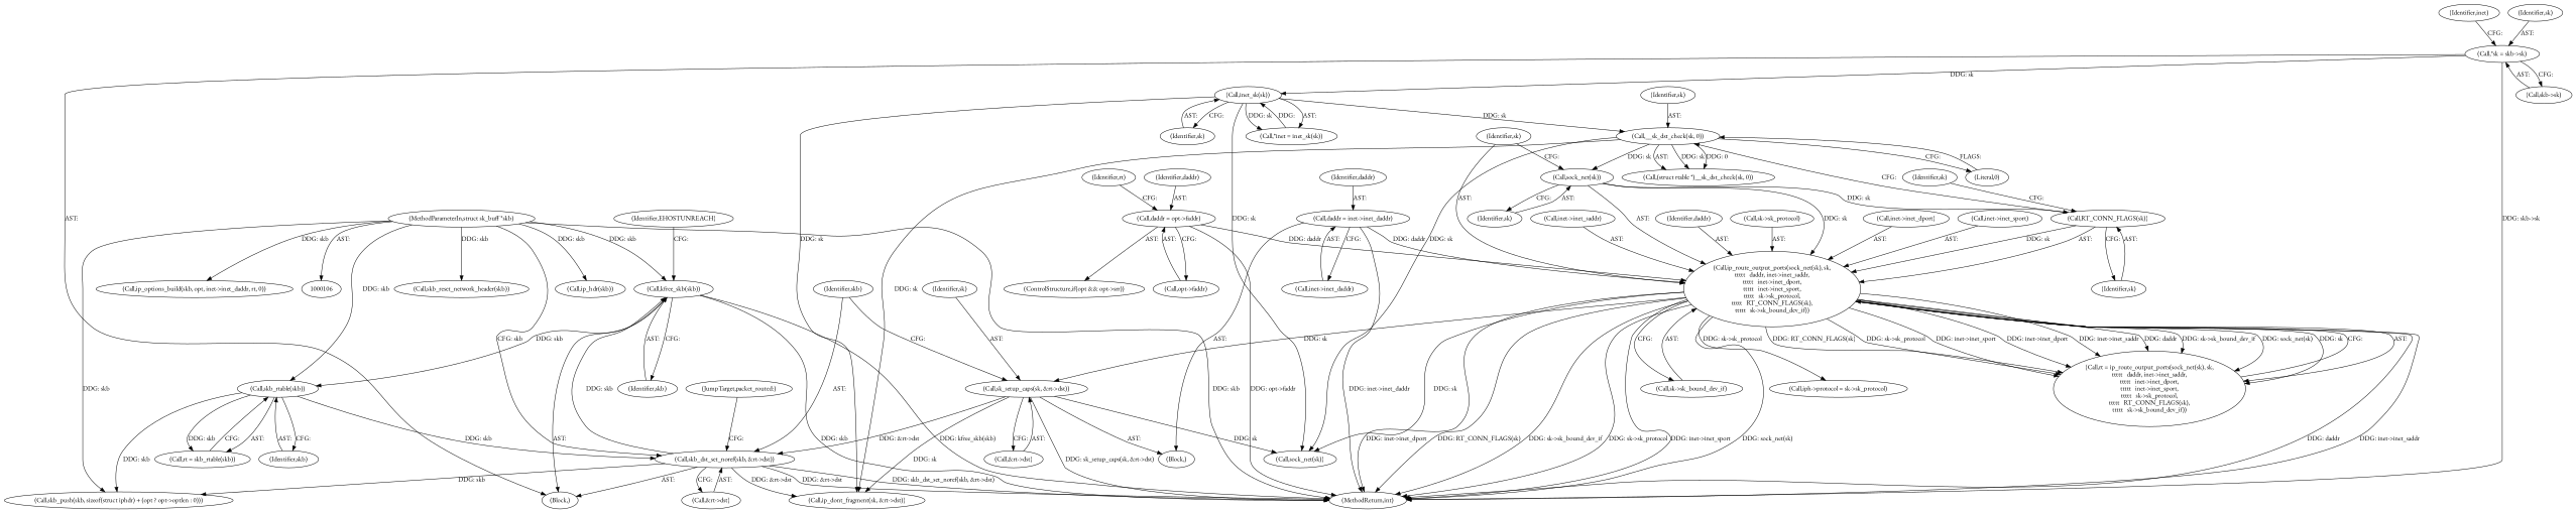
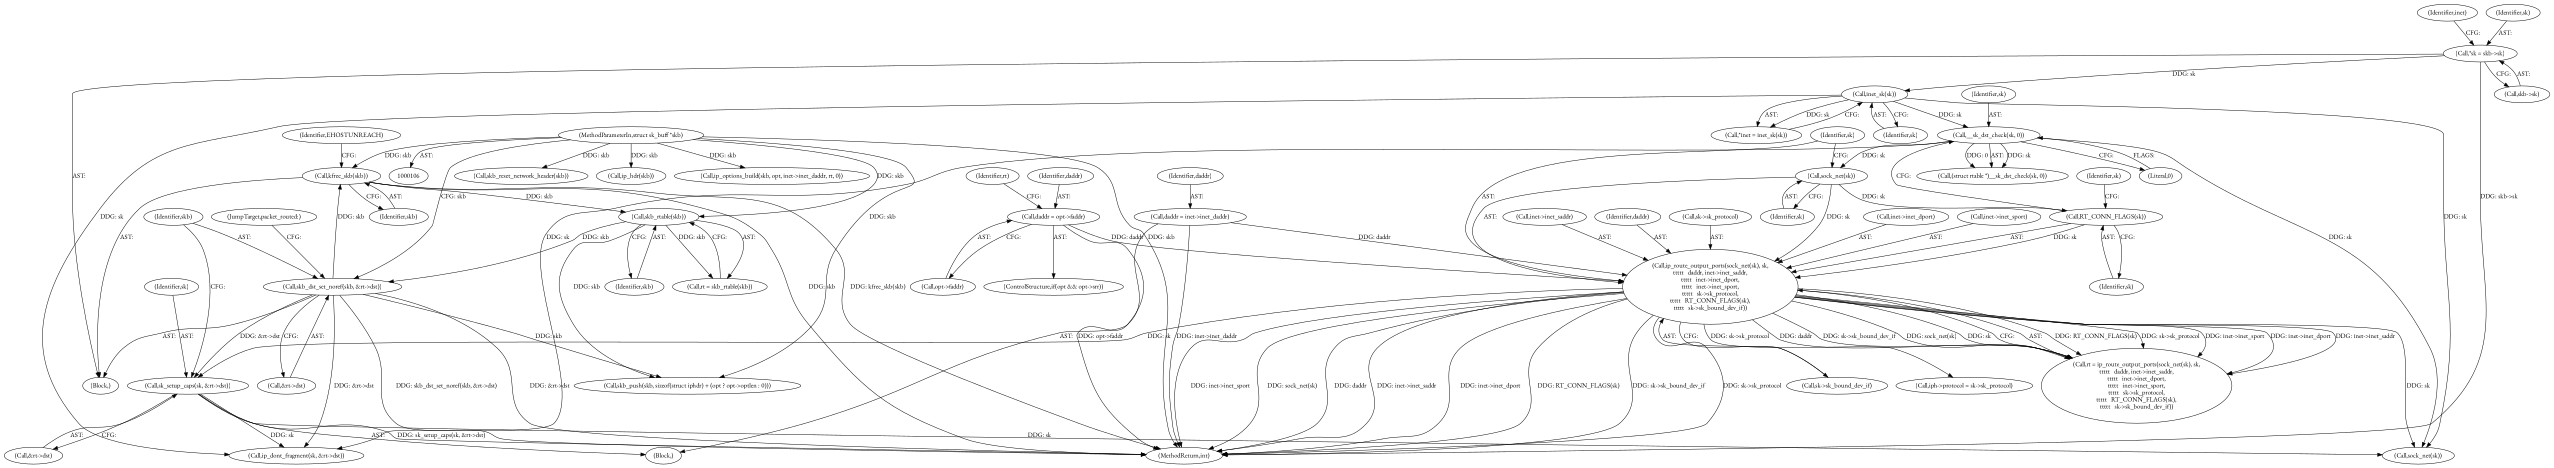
  digraph {
    fontname="EB Garamond"
    node [fontname="EB Garamond"]
    edge [fontname="EB Garamond"]
    n1 [label="(Call,kfree_skb(skb))"]
    n2 [label="(Block,)"]
    n3 [label="(MethodReturn,int)"]
    n4 [label="(Identifier,skb)"]
    n5 [label="(Call,skb_rtable(skb))"]
    n6 [label="(Call,skb_dst_set_noref(skb, &rt->dst))"]
    n7 [label="(Call,&rt->dst)"]
    n8 [label="(Call,skb_push(skb, sizeof(struct iphdr) + (opt ? opt->optlen : 0)))"]
    n9 [label="(Call,ip_dont_fragment(sk, &rt->dst))"]
    n10 [label="(Identifier,skb)"]
    n11 [label="(Call,rt = skb_rtable(skb))"]
    n12 [label="(MethodParameterIn,struct sk_buff *skb)"]
    n13 [label="(Call,skb_reset_network_header(skb))"]
    n14 [label="(Call,ip_hdr(skb))"]
    n15 [label="(Call,ip_options_build(skb, opt, inet->inet_daddr, rt, 0))"]
    1000106
    n17 [label="(Call,sk_setup_caps(sk, &rt->dst))"]
    n18 [label="(Call,sock_net(sk))"]
    n19 [label="(Block,)"]
    n20 [label="(Call,&rt->dst)"]
    n21 [label="(Call,ip_route_output_ports(sock_net(sk), sk,\n\t\t\t\t\t   daddr, inet->inet_saddr,\n\t\t\t\t\t   inet->inet_dport,\n\t\t\t\t\t   inet->inet_sport,\n\t\t\t\t\t   sk->sk_protocol,\n\t\t\t\t\t   RT_CONN_FLAGS(sk),\n\t\t\t\t\t   sk->sk_bound_dev_if))"]
    n22 [label="(Call,iph->protocol = sk->sk_protocol)"]
    n23 [label="(Call,rt = ip_route_output_ports(sock_net(sk), sk,\n\t\t\t\t\t   daddr, inet->inet_saddr,\n\t\t\t\t\t   inet->inet_dport,\n\t\t\t\t\t   inet->inet_sport,\n\t\t\t\t\t   sk->sk_protocol,\n\t\t\t\t\t   RT_CONN_FLAGS(sk),\n\t\t\t\t\t   sk->sk_bound_dev_if))"]
    n24 [label="(Call,sk->sk_bound_dev_if)"]
    n25 [label="(Call,sock_net(sk))"]
    n26 [label="(Call,RT_CONN_FLAGS(sk))"]
    n27 [label="(Identifier,sk)"]
    n28 [label="(Call,__sk_dst_check(sk, 0))"]
    n29 [label="(Identifier,sk)"]
    n30 [label="(Call,(struct rtable *)__sk_dst_check(sk, 0))"]
    n31 [label="(Literal,0)"]
    n32 [label="(Call,inet_sk(sk))"]
    n33 [label="(Identifier,sk)"]
    n34 [label="(Call,*inet = inet_sk(sk))"]
    n35 [label="(Call,*sk = skb->sk)"]
    n36 [label="(Call,skb->sk)"]
    n37 [label="(Call,daddr = opt->faddr)"]
    n38 [label="(ControlStructure,if(opt && opt->srr))"]
    n39 [label="(Call,opt->faddr)"]
    n40 [label="(Call,daddr = inet->inet_daddr)"]
-   n41 [label="(Call,inet->inet_daddr)"]
    n42 [label="(Call,inet->inet_saddr)"]
    n43 [label="(Identifier,inet)"]
    n44 [label="(Identifier,daddr)"]
    n45 [label="(Identifier,sk)"]
    n46 [label="(Identifier,skb)"]
    n47 [label="(Identifier,daddr)"]
    n48 [label="(Identifier,EHOSTUNREACH)"]
    n49 [label="(Identifier,sk)"]
    n50 [label="(Identifier,daddr)"]
    n51 [label="(Identifier,rt)"]
    n52 [label="(Identifier,sk)"]
    n53 [label="(Identifier,sk)"]
    n54 [label="(Call,sk->sk_protocol)"]
    n55 [label="(Call,inet->inet_dport)"]
    n56 [label="(Call,inet->inet_sport)"]
    n57 [label="(JumpTarget,packet_routed:)"]
    n58 [label="(Identifier,sk)"]
    n1 -> n2 [label="AST: "]
    n1 -> n3 [label="DDG: skb"]
    n1 -> n3 [label="DDG: kfree_skb(skb)"]
    n1 -> n4 [label="CFG: "]
    n1 -> n5 [label="DDG: skb"]
    n4 -> n1 [label="AST: "]
    n5 -> n6 [label="DDG: skb"]
    n5 -> n8 [label="DDG: skb"]
    n5 -> n10 [label="CFG: "]
    n5 -> n11 [label="AST: "]
    n5 -> n11 [label="DDG: skb"]
    n6 -> n1 [label="DDG: skb"]
    n6 -> n2 [label="AST: "]
    n6 -> n3 [label="DDG: skb_dst_set_noref(skb, &rt->dst)"]
    n6 -> n3 [label="DDG: &rt->dst"]
    n6 -> n7 [label="CFG: "]
    n6 -> n8 [label="DDG: skb"]
    n6 -> n9 [label="DDG: &rt->dst"]
    n7 -> n6 [label="AST: "]
    n10 -> n5 [label="AST: "]
    n11 -> n5 [label="CFG: "]
    n12 -> n1 [label="DDG: skb"]
    n12 -> n3 [label="DDG: skb"]
    n12 -> n5 [label="DDG: skb"]
    n12 -> n6 [label="CFG: skb"]
    n12 -> n8 [label="DDG: skb"]
    n12 -> n13 [label="DDG: skb"]
    n12 -> n14 [label="DDG: skb"]
    n12 -> n15 [label="DDG: skb"]
    n12 -> 1000106 [label="AST: "]
    n17 -> n3 [label="DDG: sk_setup_caps(sk, &rt->dst)"]
-   n17 -> n6 [label="DDG: &rt->dst"]
+   n6 -> n17 [label="DDG: &rt->dst"]
    n17 -> n9 [label="DDG: sk"]
    n17 -> n18 [label="DDG: sk"]
    n17 -> n19 [label="AST: "]
    n17 -> n20 [label="CFG: "]
    n20 -> n17 [label="AST: "]
    n21 -> n3 [label="DDG: inet->inet_dport"]
    n21 -> n3 [label="DDG: RT_CONN_FLAGS(sk)"]
    n21 -> n3 [label="DDG: sk->sk_bound_dev_if"]
    n21 -> n3 [label="DDG: sk->sk_protocol"]
    n21 -> n3 [label="DDG: inet->inet_sport"]
    n21 -> n3 [label="DDG: sock_net(sk)"]
    n21 -> n3 [label="DDG: daddr"]
    n21 -> n3 [label="DDG: inet->inet_saddr"]
    n21 -> n17 [label="DDG: sk"]
    n21 -> n18 [label="DDG: sk"]
    n21 -> n22 [label="DDG: sk->sk_protocol"]
    n21 -> n23 [label="AST: "]
    n21 -> n23 [label="DDG: RT_CONN_FLAGS(sk)"]
    n21 -> n23 [label="DDG: sk->sk_protocol"]
    n21 -> n23 [label="DDG: inet->inet_sport"]
    n21 -> n23 [label="DDG: inet->inet_dport"]
    n21 -> n23 [label="DDG: inet->inet_saddr"]
    n21 -> n23 [label="DDG: daddr"]
    n21 -> n23 [label="DDG: sk->sk_bound_dev_if"]
    n21 -> n23 [label="DDG: sock_net(sk)"]
    n21 -> n23 [label="DDG: sk"]
    n21 -> n24 [label="CFG: "]
    n23 -> n21 [label="CFG: "]
    n24 -> n21 [label="AST: "]
    n25 -> n21 [label="AST: "]
    n25 -> n21 [label="DDG: sk"]
    n25 -> n26 [label="DDG: sk"]
    n25 -> n27 [label="CFG: "]
    n26 -> n21 [label="AST: "]
    n26 -> n21 [label="DDG: sk"]
    n26 -> n28 [label="CFG: "]
    n26 -> n29 [label="CFG: "]
    n27 -> n25 [label="AST: "]
    n28 -> n9 [label="DDG: sk"]
    n28 -> n18 [label="DDG: sk"]
    n28 -> n25 [label="DDG: sk"]
    n28 -> n30 [label="AST: "]
    n28 -> n30 [label="DDG: sk"]
    n28 -> n30 [label="DDG: 0"]
    n28 -> n31 [label="CFG: "]
    n29 -> n26 [label="AST: "]
    n31 -> n28 [label="FLAGS: "]
    n32 -> n9 [label="DDG: sk"]
    n32 -> n18 [label="DDG: sk"]
    n32 -> n28 [label="DDG: sk"]
    n32 -> n33 [label="CFG: "]
    n32 -> n34 [label="AST: "]
    n32 -> n34 [label="DDG: sk"]
    n33 -> n32 [label="AST: "]
-   n34 -> n32 [label="DDG: "]
+   n34 -> n32 [label="CFG: "]
    n35 -> n2 [label="AST: "]
    n35 -> n3 [label="DDG: skb->sk"]
    n35 -> n32 [label="DDG: sk"]
    n35 -> n36 [label="CFG: "]
    n36 -> n35 [label="AST: "]
    n37 -> n3 [label="DDG: opt->faddr"]
    n37 -> n21 [label="DDG: daddr"]
    n37 -> n38 [label="AST: "]
    n37 -> n39 [label="CFG: "]
    n39 -> n37 [label="AST: "]
    n40 -> n3 [label="DDG: inet->inet_daddr"]
    n40 -> n19 [label="AST: "]
    n40 -> n21 [label="DDG: daddr"]
-   n40 -> n41 [label="CFG: "]
-   n41 -> n40 [label="AST: "]
    n42 -> n21 [label="AST: "]
    n43 -> n35 [label="CFG: "]
    n44 -> n40 [label="AST: "]
    n45 -> n21 [label="AST: "]
    n45 -> n25 [label="CFG: "]
    n46 -> n6 [label="AST: "]
    n46 -> n17 [label="CFG: "]
    n47 -> n37 [label="AST: "]
    n48 -> n1 [label="CFG: "]
    n49 -> n35 [label="AST: "]
    n50 -> n21 [label="AST: "]
    n51 -> n37 [label="CFG: "]
    n52 -> n26 [label="CFG: "]
    n53 -> n17 [label="AST: "]
    n54 -> n21 [label="AST: "]
    n55 -> n21 [label="AST: "]
    n56 -> n21 [label="AST: "]
    n57 -> n6 [label="CFG: "]
    n58 -> n28 [label="AST: "]
  }
